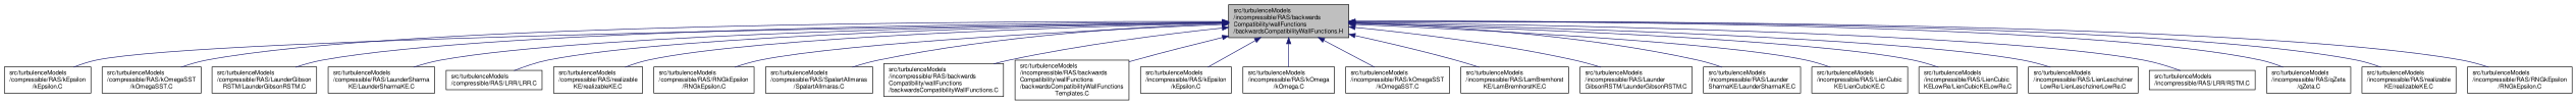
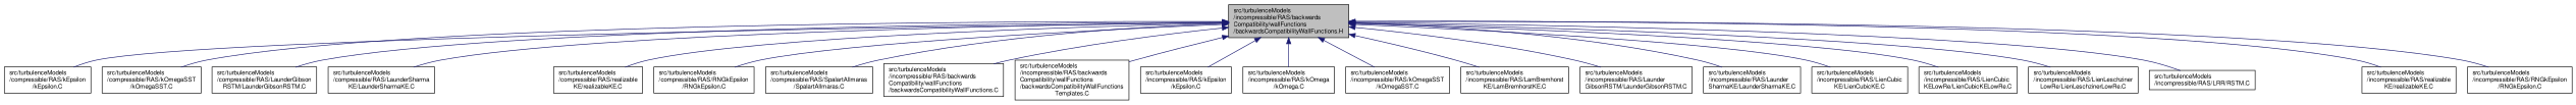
  digraph {
    node [color=black fontname=FreeSans fontsize=10 shape=record]
    edge [color=midnightblue dir=back fontname=FreeSans fontsize=10 labelfontname=FreeSans labelfontsize=10 style=solid]
    n1 [fillcolor=grey75 fontcolor=black height=0.2 label="src/turbulenceModels\l/incompressible/RAS/backwards\lCompatibility/wallFunctions\l/backwardsCompatibilityWallFunctions.H" style=filled width=0.4]
    n2 [height=0.2 label="src/turbulenceModels\l/compressible/RAS/kEpsilon\l/kEpsilon.C" width=0.4]
    n3 [height=0.2 label="src/turbulenceModels\l/compressible/RAS/kOmegaSST\l/kOmegaSST.C" width=0.4]
    n4 [height=0.2 label="src/turbulenceModels\l/compressible/RAS/LaunderGibson\lRSTM/LaunderGibsonRSTM.C" width=0.4]
    n5 [height=0.2 label="src/turbulenceModels\l/compressible/RAS/LaunderSharma\lKE/LaunderSharmaKE.C" width=0.4]
-   n6 [height=0.2 label="src/turbulenceModels\l/compressible/RAS/LRR/LRR.C" width=0.4]
    n7 [height=0.2 label="src/turbulenceModels\l/compressible/RAS/realizable\lKE/realizableKE.C" width=0.4]
    n8 [height=0.2 label="src/turbulenceModels\l/compressible/RAS/RNGkEpsilon\l/RNGkEpsilon.C" width=0.4]
    n9 [height=0.2 label="src/turbulenceModels\l/compressible/RAS/SpalartAllmaras\l/SpalartAllmaras.C" width=0.4]
    n10 [height=0.2 label="src/turbulenceModels\l/incompressible/RAS/backwards\lCompatibility/wallFunctions\l/backwardsCompatibilityWallFunctions.C" width=0.4]
    n11 [height=0.2 label="src/turbulenceModels\l/incompressible/RAS/backwards\lCompatibility/wallFunctions\l/backwardsCompatibilityWallFunctions\lTemplates.C" width=0.4]
    n12 [height=0.2 label="src/turbulenceModels\l/incompressible/RAS/kEpsilon\l/kEpsilon.C" width=0.4]
    n13 [height=0.2 label="src/turbulenceModels\l/incompressible/RAS/kOmega\l/kOmega.C" width=0.4]
    n14 [height=0.2 label="src/turbulenceModels\l/incompressible/RAS/kOmegaSST\l/kOmegaSST.C" width=0.4]
    n15 [height=0.2 label="src/turbulenceModels\l/incompressible/RAS/LamBremhorst\lKE/LamBremhorstKE.C" width=0.4]
    n16 [height=0.2 label="src/turbulenceModels\l/incompressible/RAS/Launder\lGibsonRSTM/LaunderGibsonRSTM.C" width=0.4]
    n17 [height=0.2 label="src/turbulenceModels\l/incompressible/RAS/Launder\lSharmaKE/LaunderSharmaKE.C" width=0.4]
    n18 [height=0.2 label="src/turbulenceModels\l/incompressible/RAS/LienCubic\lKE/LienCubicKE.C" width=0.4]
    n19 [height=0.2 label="src/turbulenceModels\l/incompressible/RAS/LienCubic\lKELowRe/LienCubicKELowRe.C" width=0.4]
    n20 [height=0.2 label="src/turbulenceModels\l/incompressible/RAS/LienLeschziner\lLowRe/LienLeschzinerLowRe.C" width=0.4]
    n21 [height=0.2 label="src/turbulenceModels\l/incompressible/RAS/LRR/RSTM.C" width=0.4]
-   n22 [height=0.2 label="src/turbulenceModels\l/incompressible/RAS/qZeta\l/qZeta.C" width=0.4]
    n23 [height=0.2 label="src/turbulenceModels\l/incompressible/RAS/realizable\lKE/realizableKE.C" width=0.4]
    n24 [height=0.2 label="src/turbulenceModels\l/incompressible/RAS/RNGkEpsilon\l/RNGkEpsilon.C" width=0.4]
    n1 -> n2
    n1 -> n3
    n1 -> n4
    n1 -> n5
-   n1 -> n6
    n1 -> n7
    n1 -> n8
    n1 -> n9
    n1 -> n10
    n1 -> n11
    n1 -> n12
    n1 -> n13
    n1 -> n14
    n1 -> n15
    n1 -> n16
    n1 -> n17
    n1 -> n18
    n1 -> n19
    n1 -> n20
    n1 -> n21
-   n1 -> n22
    n1 -> n23
    n1 -> n24
  }
